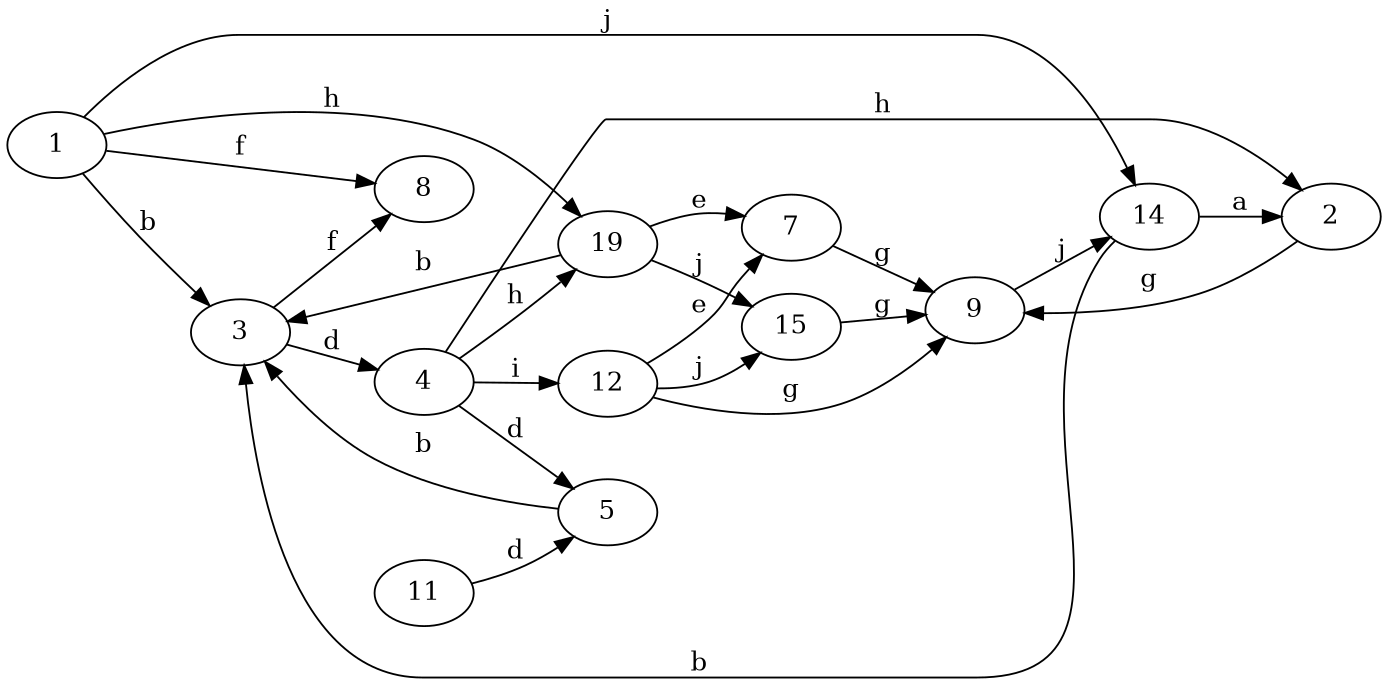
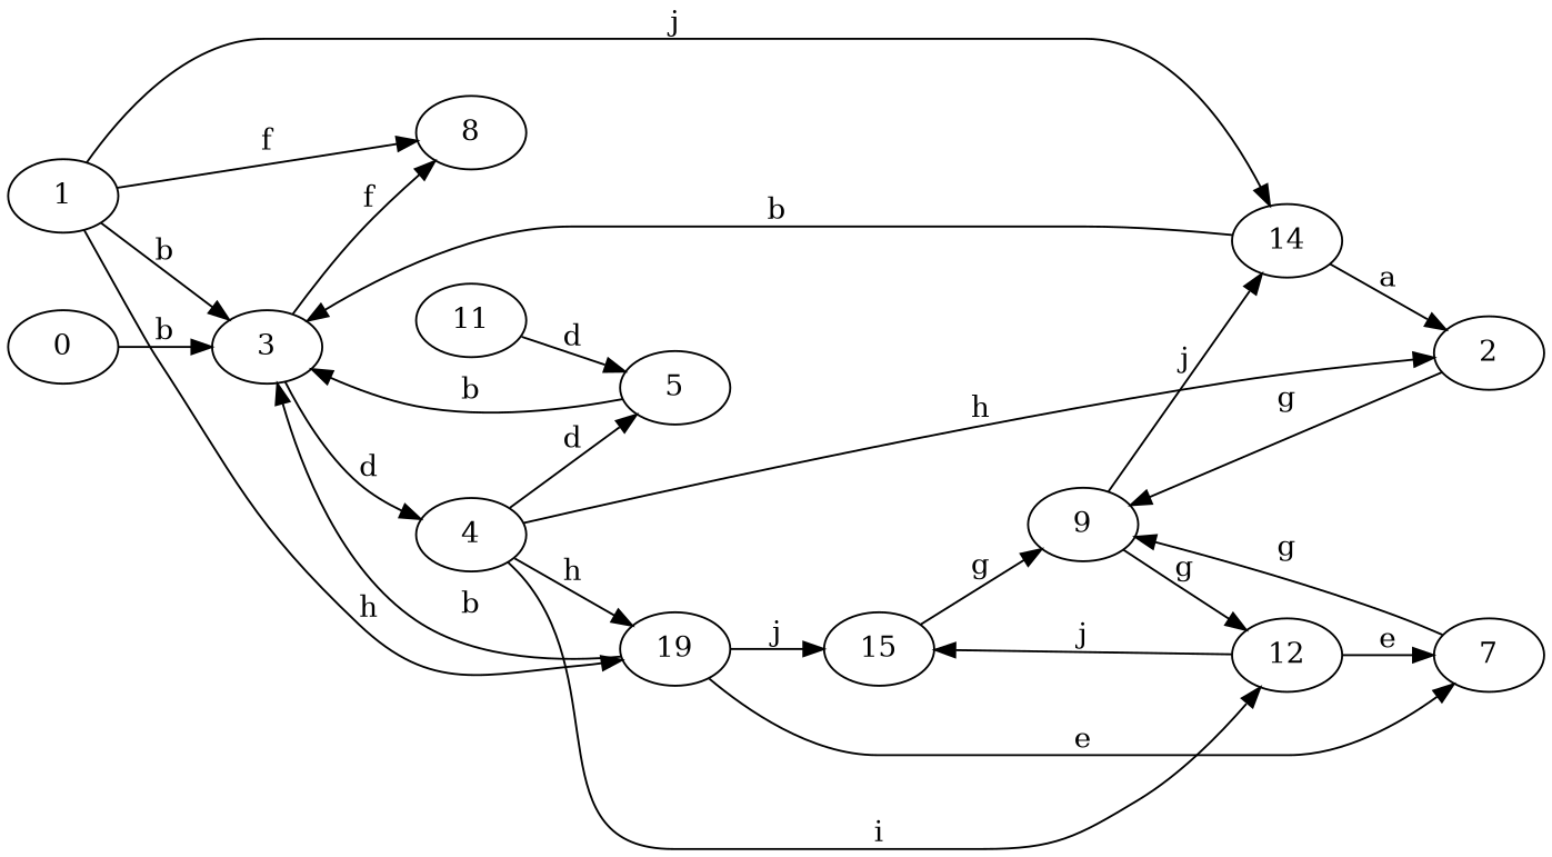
  strict digraph {
    rankdir=LR
    1
    3
    8
    n4 [label=19]
    14
    4
    7
    15
    2
    9
    5
    12
    11
+   0
    1 -> 3 [label=b]
    1 -> 8 [label=f]
    1 -> n4 [label=h]
    1 -> 14 [label=j]
    3 -> 8 [label=f]
    3 -> 4 [label=d]
    n4 -> 3 [label=b]
    n4 -> 7 [label=e]
    n4 -> 15 [label=j]
    14 -> 3 [label=b]
    14 -> 2 [label=a]
    4 -> n4 [label=h]
    4 -> 2 [label=h]
    4 -> 5 [label=d]
    4 -> 12 [label=i]
    7 -> 9 [label=g]
    15 -> 9 [label=g]
    2 -> 9 [label=g]
    9 -> 14 [label=j]
    5 -> 3 [label=b]
    12 -> 7 [label=e]
    12 -> 15 [label=j]
-   12 -> 9 [label=g]
+   9 -> 12 [label=g]
    11 -> 5 [label=d]
+   0 -> 3 [label=b]
  }
